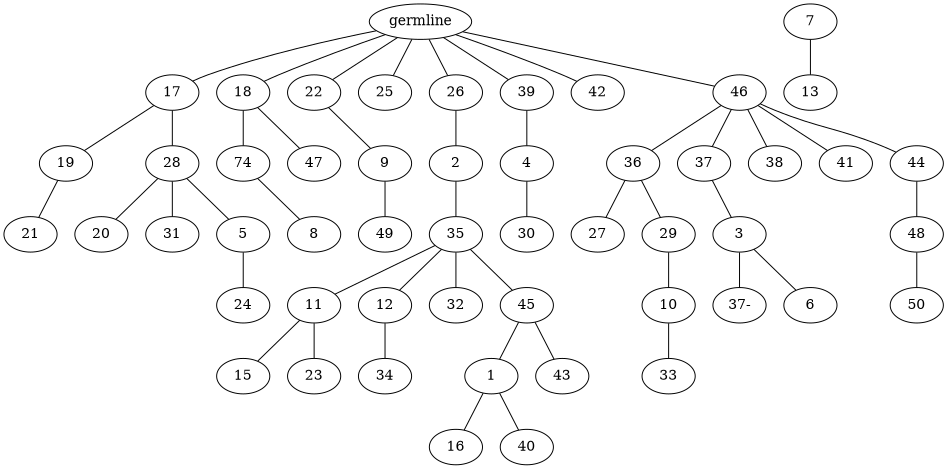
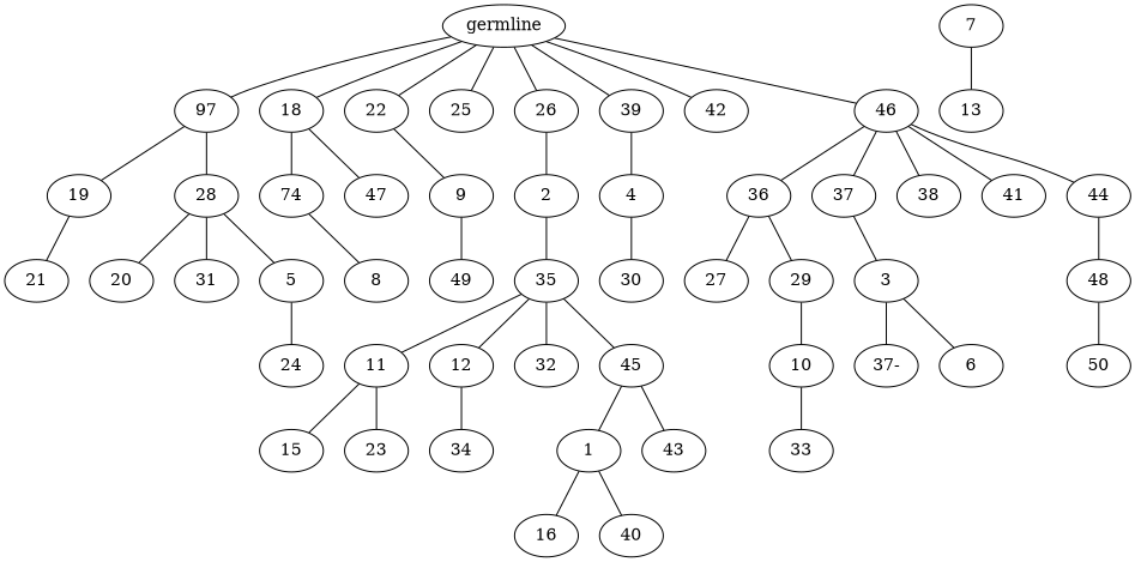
  graph {
    n1 [label=germline]
-   n2 [label=17]
+   n2 [label=97]
    n3 [label=18]
    n4 [label=22]
    n5 [label=25]
    n6 [label=26]
    n7 [label=39]
    n8 [label=42]
    n9 [label=46]
    n10 [label=19]
    n11 [label=28]
    n12 [label=74]
    n13 [label=47]
    n14 [label=9]
    n15 [label=2]
    n16 [label=4]
    n17 [label=36]
    n18 [label=37]
    n19 [label=38]
    n20 [label=41]
    n21 [label=44]
    n22 [label=21]
    n23 [label=20]
    n24 [label=31]
    n25 [label=5]
    n26 [label=7]
    n27 [label=13]
    n28 [label=24]
    n29 [label=8]
    n30 [label=49]
    n31 [label=35]
    n32 [label=11]
    n33 [label=12]
    n34 [label=32]
    n35 [label=45]
    n36 [label=15]
    n37 [label=23]
    n38 [label=34]
    n39 [label=1]
    n40 [label=43]
    n41 [label=16]
    n42 [label=40]
    n43 [label=30]
    n44 [label=27]
    n45 [label=29]
    n46 [label=3]
    n47 [label=48]
    n48 [label=10]
    n49 [label=33]
    n50 [label="37-"]
    n51 [label=6]
    n52 [label=50]
    n1 -- n2
    n1 -- n3
    n1 -- n4
    n1 -- n5
    n1 -- n6
    n1 -- n7
    n1 -- n8
    n1 -- n9
    n2 -- n10
    n2 -- n11
    n3 -- n12
    n3 -- n13
    n4 -- n14
    n6 -- n15
    n7 -- n16
    n9 -- n17
    n9 -- n18
    n9 -- n19
    n9 -- n20
    n9 -- n21
    n10 -- n22
    n11 -- n23
    n11 -- n24
    n11 -- n25
    n12 -- n29
    n14 -- n30
    n15 -- n31
    n16 -- n43
    n17 -- n44
    n17 -- n45
    n18 -- n46
    n21 -- n47
    n25 -- n28
    n26 -- n27
    n31 -- n32
    n31 -- n33
    n31 -- n34
    n31 -- n35
    n32 -- n36
    n32 -- n37
    n33 -- n38
    n35 -- n39
    n35 -- n40
    n39 -- n41
    n39 -- n42
    n45 -- n48
    n46 -- n50
    n46 -- n51
    n47 -- n52
    n48 -- n49
  }
